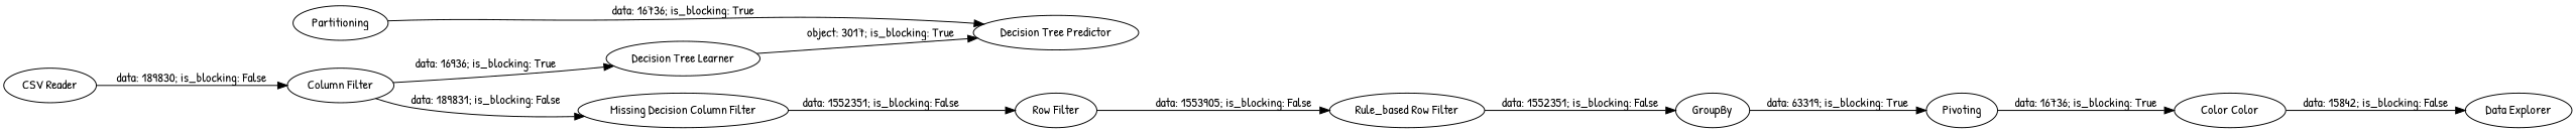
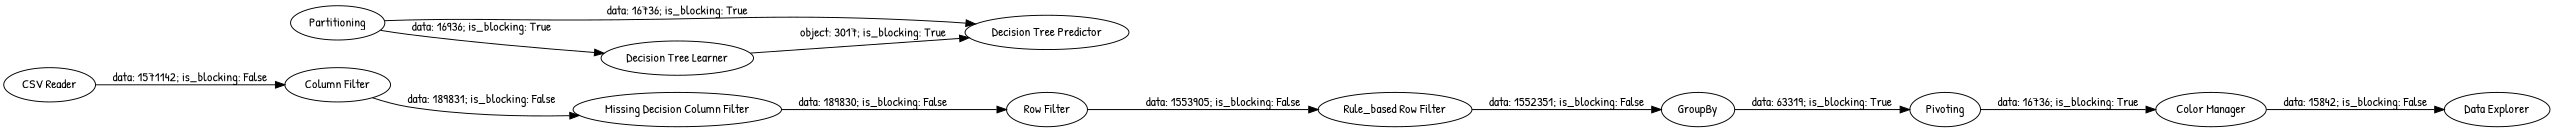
  digraph {
    fontname="Patrick Hand"
    rankdir=LR
    node [fontname="Patrick Hand"]
    edge [fontname="Patrick Hand"]
    n1 [label="Row Filter"]
    n2 [label="Rule_based Row Filter"]
    n3 [label=GroupBy]
    n4 [label=Pivoting]
-   n5 [label="Color Color"]
+   n5 [label="Color Manager"]
    n6 [label="Data Explorer"]
    n7 [label="Missing Decision Column Filter"]
    n8 [label="Decision Tree Predictor"]
    n9 [label="Column Filter"]
    n10 [label=Partitioning]
    n11 [label="Decision Tree Learner"]
    n12 [label="CSV Reader"]
    n1 -> n2 [label="data: 1553905; is_blocking: False"]
    n2 -> n3 [label="data: 1552351; is_blocking: False"]
    n3 -> n4 [label="data: 63319; is_blocking: True"]
    n4 -> n5 [label="data: 16736; is_blocking: True"]
    n5 -> n6 [label="data: 15842; is_blocking: False"]
-   n7 -> n1 [label="data: 1552351; is_blocking: False"]
+   n7 -> n1 [label="data: 189830; is_blocking: False"]
    n9 -> n7 [label="data: 189831; is_blocking: False"]
    n10 -> n8 [label="data: 16736; is_blocking: True"]
-   n9 -> n11 [label="data: 16936; is_blocking: True"]
+   n10 -> n11 [label="data: 16936; is_blocking: True"]
    n11 -> n8 [label="object: 3017; is_blocking: True"]
-   n12 -> n9 [label="data: 189830; is_blocking: False"]
+   n12 -> n9 [label="data: 1571142; is_blocking: False"]
  }
